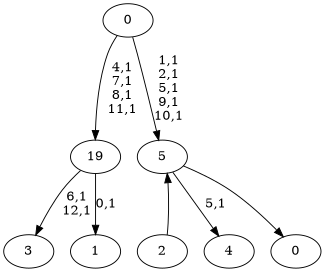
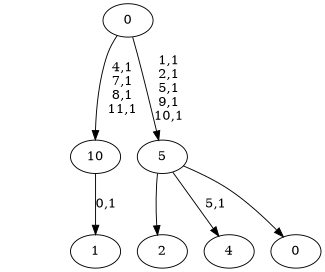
  digraph {
    n1 [label=4]
-   n2 [label=3]
    n3 [label=2]
    n4 [label=1]
-   10 [label=19]
+   10
    n6 [label=0]
    5
    0
-   10 -> n2 [label="6,1\n12,1"]
    10 -> n4 [label="0,1"]
    5 -> n1 [label="5,1"]
-   n3 -> 5
+   5 -> n3
    5 -> n6
    0 -> 10 [label="4,1\n7,1\n8,1\n11,1"]
    0 -> 5 [label="1,1\n2,1\n5,1\n9,1\n10,1"]
  }
